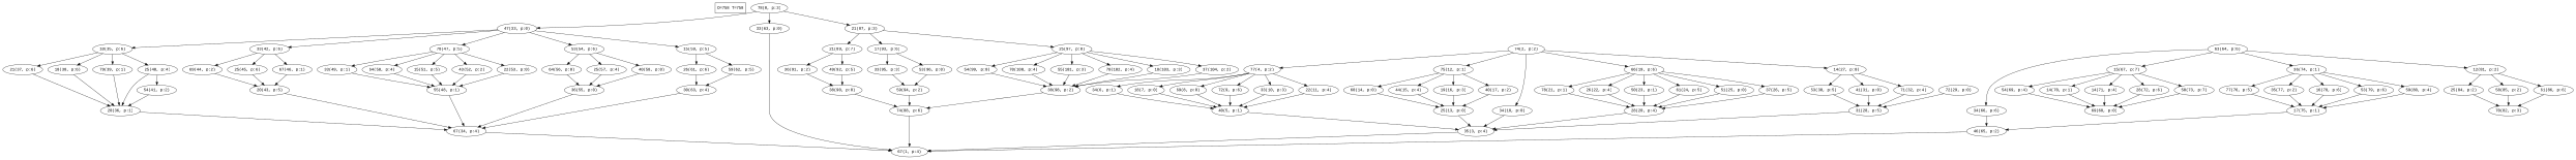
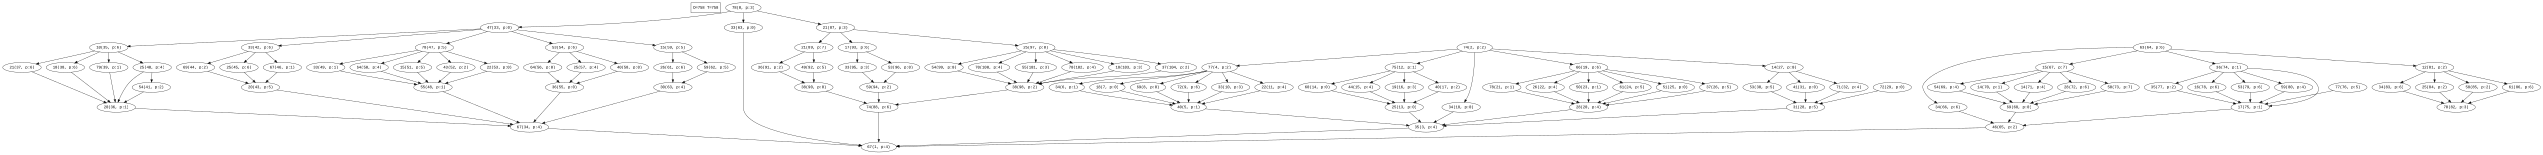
  digraph {
    fontname="Liberation Mono"
    node [fontname="Liberation Mono"]
    edge [fontname="Liberation Mono"]
    n1 [label="D=758 T=758" shape=box]
    n2 [label="78(0, p:3)"]
    n3 [label="47(33, p:0)"]
    n4 [label="33(63, p:0)"]
    n5 [label="21(87, p:3)"]
    n6 [label="74(2, p:2)"]
    n7 [label="77(4, p:2)"]
    n8 [label="75(12, p:1)"]
    n9 [label="34(18, p:0)"]
    n10 [label="66(19, p:6)"]
    n11 [label="14(27, p:0)"]
    n12 [label="10(35, p:6)"]
    n13 [label="33(42, p:6)"]
    n14 [label="78(47, p:5)"]
    n15 [label="53(54, p:6)"]
    n16 [label="15(59, p:5)"]
    n17 [label="67(1, p:4)"]
    n18 [label="63(64, p:6)"]
    n19 [label="34(66, p:6)"]
    n20 [label="15(67, p:7)"]
    n21 [label="36(74, p:1)"]
    n22 [label="12(81, p:2)"]
    n23 [label="21(89, p:7)"]
    n24 [label="17(93, p:6)"]
    n25 [label="25(97, p:0)"]
    n26 [label="34(6, p:1)"]
    n27 [label="18(7, p:0)"]
    n28 [label="69(8, p:0)"]
    n29 [label="72(9, p:6)"]
    n30 [label="33(10, p:3)"]
    n31 [label="22(11, p:4)"]
    n32 [label="60(14, p:0)"]
    n33 [label="44(15, p:4)"]
    n34 [label="19(16, p:3)"]
    n35 [label="40(17, p:2)"]
    n36 [label="35(3, p:4)"]
    n37 [label="78(21, p:1)"]
    n38 [label="26(22, p:4)"]
    n39 [label="50(23, p:1)"]
    n40 [label="61(24, p:5)"]
    n41 [label="51(25, p:0)"]
    n42 [label="37(26, p:5)"]
    n43 [label="53(30, p:5)"]
    n44 [label="41(31, p:0)"]
    n45 [label="71(32, p:4)"]
    n46 [label="40(5, p:1)"]
    n47 [label="25(13, p:0)"]
    n48 [label="28(20, p:4)"]
    n49 [label="72(29, p:0)"]
    n50 [label="31(28, p:5)"]
    n51 [label="21(37, p:6)"]
    n52 [label="18(38, p:6)"]
    n53 [label="79(39, p:1)"]
    n54 [label="25(40, p:4)"]
    n55 [label="69(44, p:2)"]
    n56 [label="25(45, p:6)"]
    n57 [label="67(46, p:1)"]
    n58 [label="33(49, p:1)"]
    n59 [label="64(50, p:4)"]
    n60 [label="15(51, p:5)"]
    n61 [label="43(52, p:2)"]
    n62 [label="22(53, p:0)"]
    n63 [label="64(56, p:0)"]
    n64 [label="25(57, p:4)"]
    n65 [label="40(58, p:0)"]
    n66 [label="26(61, p:6)"]
    n67 [label="59(62, p:5)"]
    n68 [label="67(34, p:4)"]
    n69 [label="20(36, p:1)"]
    n70 [label="54(41, p:2)"]
    n71 [label="20(43, p:5)"]
    n72 [label="55(48, p:1)"]
    n73 [label="36(55, p:0)"]
    n74 [label="30(63, p:4)"]
    n75 [label="46(65, p:2)"]
    n76 [label="54(69, p:4)"]
    n77 [label="14(70, p:1)"]
    n78 [label="14(71, p:4)"]
    n79 [label="28(72, p:6)"]
    n80 [label="50(73, p:7)"]
    n81 [label="77(76, p:5)"]
    n82 [label="35(77, p:2)"]
    n83 [label="16(78, p:6)"]
    n84 [label="53(79, p:6)"]
    n85 [label="59(80, p:4)"]
+   n86 [label="34(83, p:6)"]
    n87 [label="25(84, p:2)"]
    n88 [label="58(85, p:2)"]
    n89 [label="61(86, p:6)"]
    n90 [label="69(68, p:0)"]
    n91 [label="17(75, p:1)"]
    n92 [label="70(82, p:3)"]
    n93 [label="36(91, p:2)"]
    n94 [label="49(92, p:5)"]
    n95 [label="33(95, p:3)"]
    n96 [label="53(96, p:0)"]
    n97 [label="54(99, p:0)"]
    n98 [label="70(100, p:4)"]
    n99 [label="55(101, p:3)"]
    n100 [label="70(102, p:4)"]
    n101 [label="18(103, p:3)"]
    n102 [label="37(104, p:2)"]
    n103 [label="74(88, p:6)"]
    n104 [label="38(90, p:0)"]
    n105 [label="59(94, p:2)"]
    n106 [label="38(98, p:2)"]
    n2 -> n3
    n2 -> n4
    n2 -> n5
    n3 -> n12
    n3 -> n13
    n3 -> n14
    n3 -> n15
    n3 -> n16
    n4 -> n17
    n5 -> n23
    n5 -> n24
    n5 -> n25
    n6 -> n7
    n6 -> n8
    n6 -> n9
    n6 -> n10
    n6 -> n11
    n7 -> n26
    n7 -> n27
    n7 -> n28
    n7 -> n29
    n7 -> n30
    n7 -> n31
    n8 -> n32
    n8 -> n33
    n8 -> n34
    n8 -> n35
    n9 -> n36
    n10 -> n37
    n10 -> n38
    n10 -> n39
    n10 -> n40
    n10 -> n41
    n10 -> n42
    n11 -> n43
    n11 -> n44
    n11 -> n45
    n12 -> n51
    n12 -> n52
    n12 -> n53
    n12 -> n54
    n13 -> n55
    n13 -> n56
    n13 -> n57
    n14 -> n58
    n14 -> n59
    n14 -> n60
    n14 -> n61
    n14 -> n62
    n15 -> n63
    n15 -> n64
    n15 -> n65
    n16 -> n66
    n16 -> n67
    n18 -> n19
    n18 -> n20
    n18 -> n21
    n18 -> n22
    n19 -> n75
    n20 -> n76
    n20 -> n77
    n20 -> n78
    n20 -> n79
    n20 -> n80
-   n21 -> n81
+   n21 -> n91
    n21 -> n82
    n21 -> n83
    n21 -> n84
    n21 -> n85
+   n22 -> n86
    n22 -> n87
    n22 -> n88
    n22 -> n89
    n23 -> n93
    n23 -> n94
    n24 -> n95
    n24 -> n96
    n25 -> n97
    n25 -> n98
    n25 -> n99
    n25 -> n100
    n25 -> n101
    n25 -> n102
    n26 -> n46
    n27 -> n46
    n28 -> n46
    n29 -> n46
    n30 -> n46
    n31 -> n46
    n32 -> n47
    n33 -> n47
    n34 -> n47
    n35 -> n47
    n36 -> n17
    n37 -> n48
    n38 -> n48
    n39 -> n48
    n40 -> n48
    n41 -> n48
    n42 -> n48
    n43 -> n50
    n44 -> n50
    n45 -> n50
    n46 -> n36
    n47 -> n36
    n48 -> n36
    n49 -> n50
    n50 -> n36
    n51 -> n69
    n52 -> n69
    n53 -> n69
    n54 -> n69
    n54 -> n70
    n55 -> n71
    n56 -> n71
    n57 -> n71
    n58 -> n72
    n59 -> n72
    n60 -> n72
    n61 -> n72
    n62 -> n72
    n63 -> n73
    n64 -> n73
    n65 -> n73
    n66 -> n74
    n67 -> n74
    n68 -> n17
    n69 -> n68
    n70 -> n69
    n71 -> n68
    n72 -> n68
    n73 -> n68
    n74 -> n68
    n75 -> n17
    n76 -> n90
    n77 -> n90
    n78 -> n90
    n79 -> n90
    n80 -> n90
    n81 -> n91
    n82 -> n91
    n83 -> n91
    n84 -> n91
    n85 -> n91
+   n86 -> n92
    n87 -> n92
    n88 -> n92
    n89 -> n92
+   n90 -> n75
    n91 -> n75
    n93 -> n104
    n94 -> n104
    n95 -> n105
    n96 -> n105
    n97 -> n106
    n98 -> n106
    n99 -> n106
    n100 -> n106
    n101 -> n106
    n102 -> n106
    n103 -> n17
    n104 -> n103
    n105 -> n103
    n106 -> n103
  }
